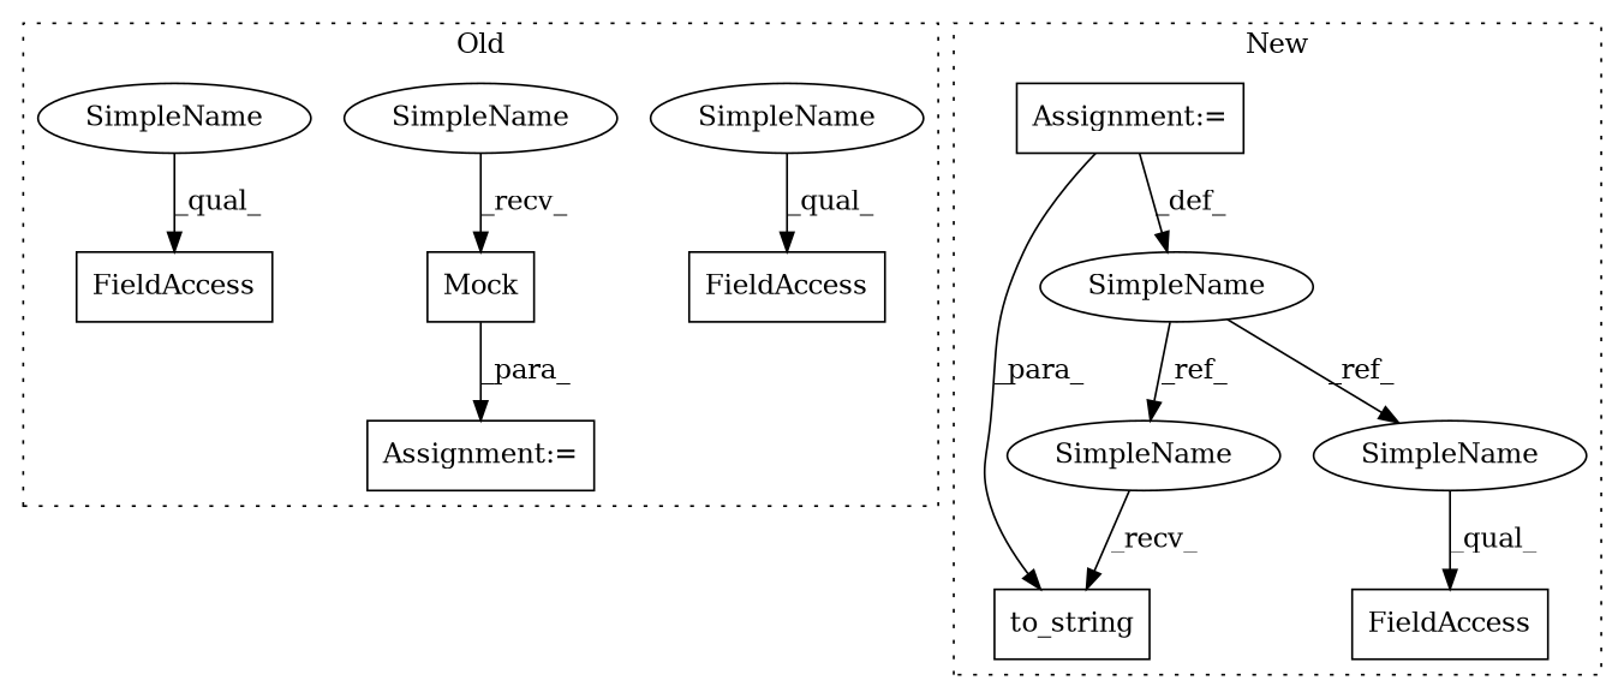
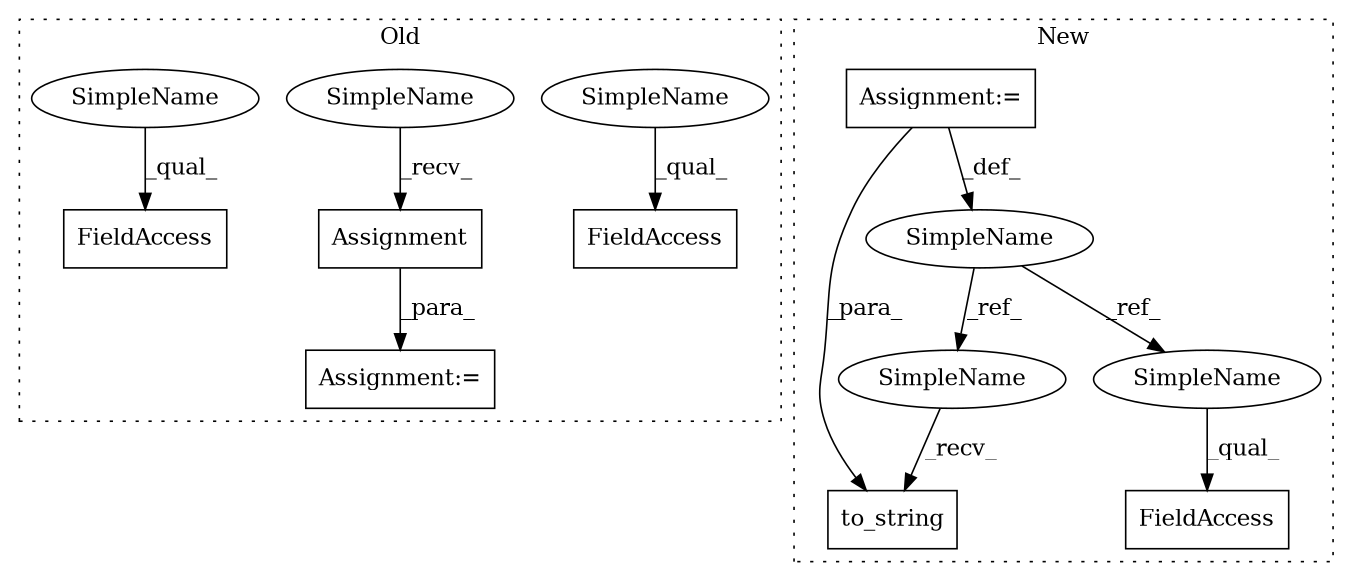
  digraph {
    node [a=42 l=10 s=17429 shape=box]
-   n1 [a=32 l=6 label=Mock s=16890]
+   n1 [a=32 l=6 label=Assignment s=16890]
    n2 [a=22 label=FieldAccess]
    n3 [a=7 l=1 label="Assignment:=" s=16884]
    n4 [a=22 label=FieldAccess s=17361]
    n5 [l=4 label=SimpleName shape=ellipse]
    n6 [l=4 label=SimpleName s=16885 shape=ellipse]
    n7 [l=4 label=SimpleName s=17361 shape=ellipse]
    n8 [a=32 l="10,1" label=to_string s="16496,16517"]
    n9 [label=SimpleName s=15464 shape=ellipse]
    n10 [a=22 l=14 label=FieldAccess s=16246]
    n11 [a=7 label="Assignment:=" s=15464]
    n12 [label=SimpleName s=16246 shape=ellipse]
    n13 [label=SimpleName s=16485 shape=ellipse]
    subgraph cluster_1 {
      label=Old
      style=dotted
      n1
      n2
      n3
      n4
      n5
      n6
      n7
    }
    subgraph cluster_2 {
      label=New
      style=dotted
      n8
      n9
      n10
      n11
      n12
      n13
    }
    n1 -> n3 [label=_para_]
    n5 -> n2 [label=_qual_]
    n6 -> n1 [label=_recv_]
    n7 -> n4 [label=_qual_]
    n9 -> n12 [label=_ref_]
    n9 -> n13 [label=_ref_]
    n11 -> n8 [label=_para_]
    n11 -> n9 [label=_def_]
    n12 -> n10 [label=_qual_]
    n13 -> n8 [label=_recv_]
  }
